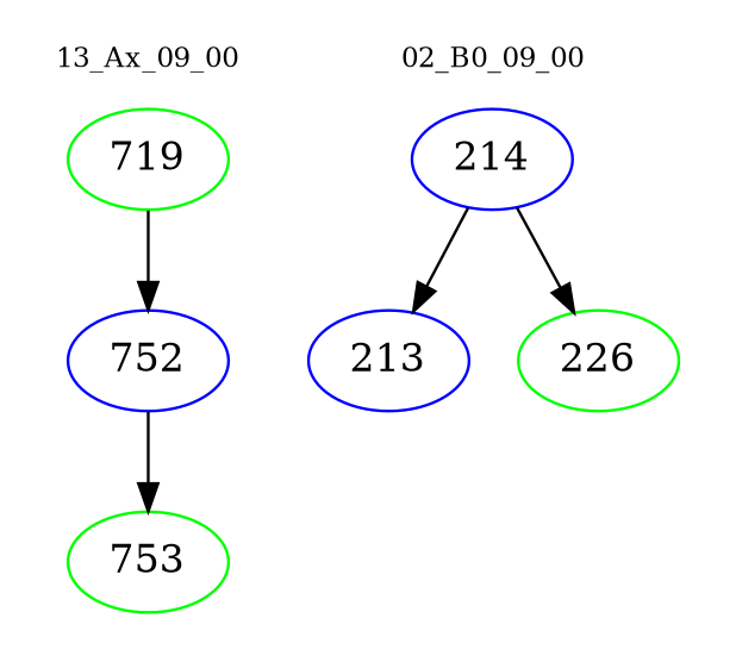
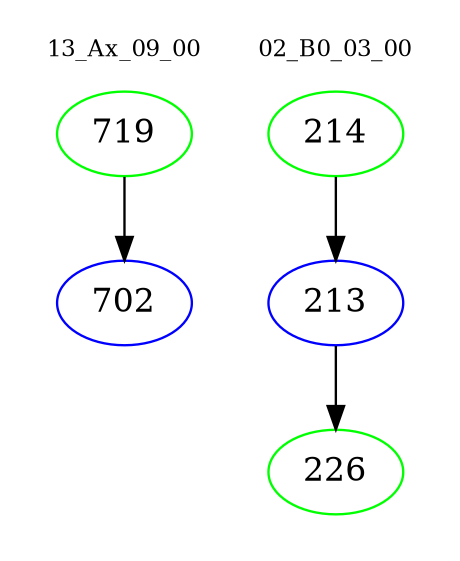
  digraph {
    node [color=green]
    edge [color=black]
    n1 [label=719]
-   n2 [color=blue label=752]
-   n3 [label=753]
-   n4 [color=blue label=214]
+   n2 [color=blue label=702]
+   n4 [label=214]
    n5 [color=blue label=213]
    n6 [label=226]
    subgraph cluster_1 {
      color=white
      fontsize=10
      label="13_Ax_09_00"
      n1
      n2
-     n3
    }
    subgraph cluster_2 {
      color=white
      fontsize=10
-     label="02_B0_09_00"
+     label="02_B0_03_00"
      n4
      n5
      n6
    }
    n1 -> n2
-   n2 -> n3
    n4 -> n5
-   n4 -> n6
+   n5 -> n6
  }
